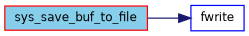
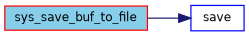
  digraph {
    rankdir=RL
    node [fontname=Helvetica fontsize=10 shape=record style=filled]
-   n1 [color=blue fillcolor=white fontcolor=black height=0.2 label=fwrite width=0.4]
+   n1 [color=blue fillcolor=white fontcolor=black height=0.2 label=save width=0.4]
    n2 [color=red fillcolor=skyblue height=0.2 label=sys_save_buf_to_file width=0.4]
    n1 -> n2 [color=midnightblue dir=back fontname=Helvetica fontsize=10 labelfontname=Helvetica labelfontsize=10 style=solid]
  }
